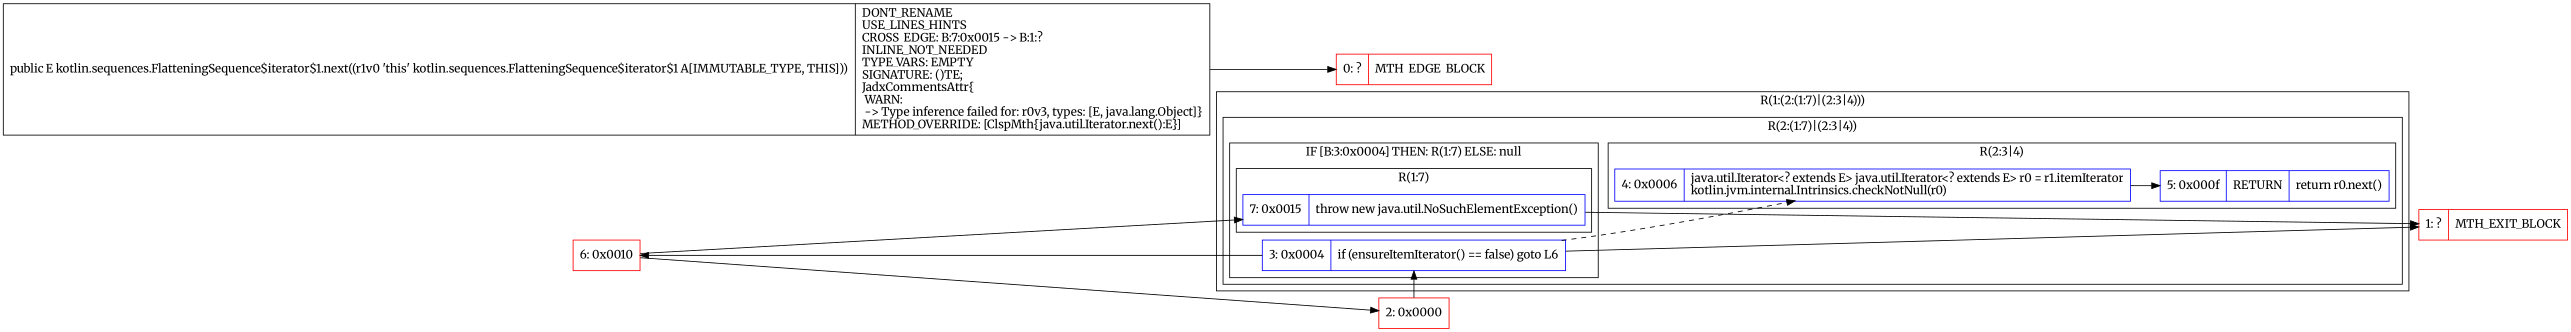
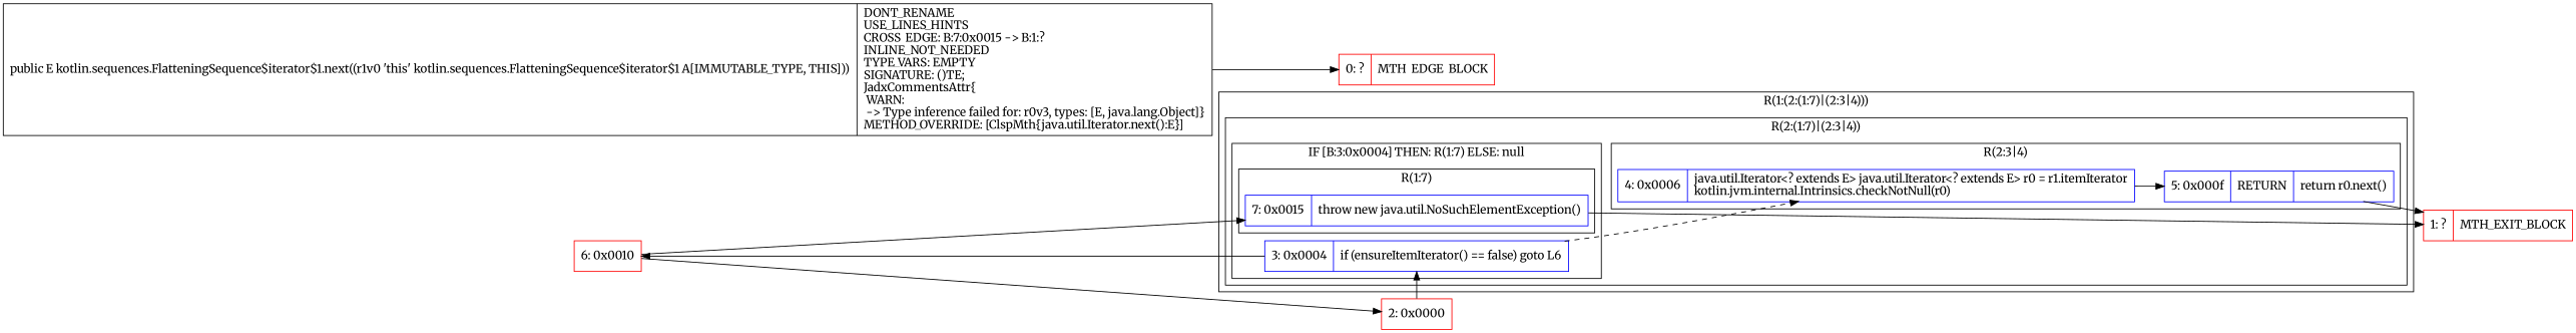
  digraph {
    fontname=Merriweather
    rankdir=LR
    node [color=blue fontname=Merriweather shape=record]
    edge [fontname=Merriweather]
    n1 [label="{7\:\ 0x0015|throw new java.util.NoSuchElementException()\l}"]
    n2 [label="{3\:\ 0x0004|if (ensureItemIterator() == false) goto L6\l}"]
    n3 [label="{4\:\ 0x0006|java.util.Iterator\<? extends E\> java.util.Iterator\<? extends E\> r0 = r1.itemIterator\lkotlin.jvm.internal.Intrinsics.checkNotNull(r0)\l}"]
    n4 [label="{5\:\ 0x000f|RETURN\l|return r0.next()\l}"]
    n5 [color=red label="{1\:\ ?|MTH_EXIT_BLOCK\l}"]
    n6 [color=red label="{6\:\ 0x0010}"]
    n7 [color=red label="{2\:\ 0x0000}"]
    n8 [color=red label="{0\:\ ?|MTH_EDGE_BLOCK\l}"]
    n9 [label="{public E kotlin.sequences.FlatteningSequence$iterator$1.next((r1v0 'this' kotlin.sequences.FlatteningSequence$iterator$1 A[IMMUTABLE_TYPE, THIS]))  | DONT_RENAME\lUSE_LINES_HINTS\lCROSS_EDGE: B:7:0x0015 \-\> B:1:?\lINLINE_NOT_NEEDED\lTYPE_VARS: EMPTY\lSIGNATURE: ()TE;\lJadxCommentsAttr\{\l WARN: \l \-\> Type inference failed for: r0v3, types: [E, java.lang.Object]\}\lMETHOD_OVERRIDE: [ClspMth\{java.util.Iterator.next():E\}]\l}" color=""]
    subgraph cluster_1 {
      label="R(1:(2:(1:7)|(2:3|4)))"
      subgraph cluster_2 {
        label="R(2:(1:7)|(2:3|4))"
        subgraph cluster_3 {
          label="IF [B:3:0x0004] THEN: R(1:7) ELSE: null"
          n2
          subgraph cluster_4 {
            label="R(1:7)"
            n1
          }
        }
        subgraph cluster_5 {
          label="R(2:3|4)"
          n3
          n4
        }
      }
    }
    n1 -> n5
    n2 -> n3 [style=dashed]
    n2 -> n6
    n3 -> n4
-   n2 -> n5
+   n4 -> n5
    n6 -> n1
    n6 -> n7
    n7 -> n2
    n9 -> n8
  }
